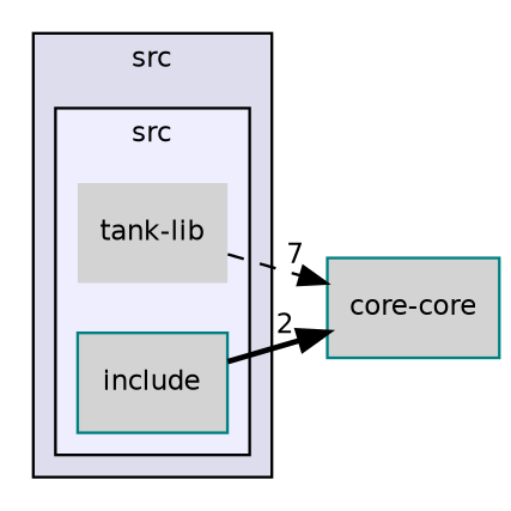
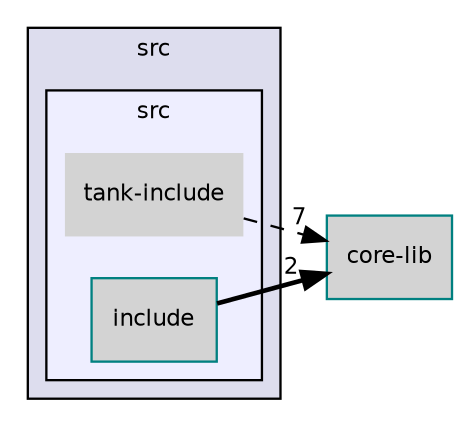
  digraph {
    compound=true
    rankdir=LR
    node [color=teal fillcolor=lightgrey fontname=Helvetica fontsize=10 shape=box style=filled]
    edge [labeldistance=1.5 labelfontname=Helvetica labelfontsize=10]
-   n1 [label="tank-lib" shape=plaintext]
+   n1 [label="tank-include" shape=plaintext]
    n2 [label=include]
-   n3 [label="core-core"]
+   n3 [label="core-lib"]
    subgraph cluster_1 {
      bgcolor="#ddddee"
      fontname=Helvetica
      fontsize=10
      label=src
      pencolor=black
      subgraph cluster_2 {
        bgcolor="#eeeeff"
        fontname=Helvetica
        fontsize=10
        label=src
        pencolor=black
        n1
        n2
      }
    }
    n1 -> n3 [headlabel=7 style=dashed]
    n2 -> n3 [headlabel=2 style=bold]
  }
